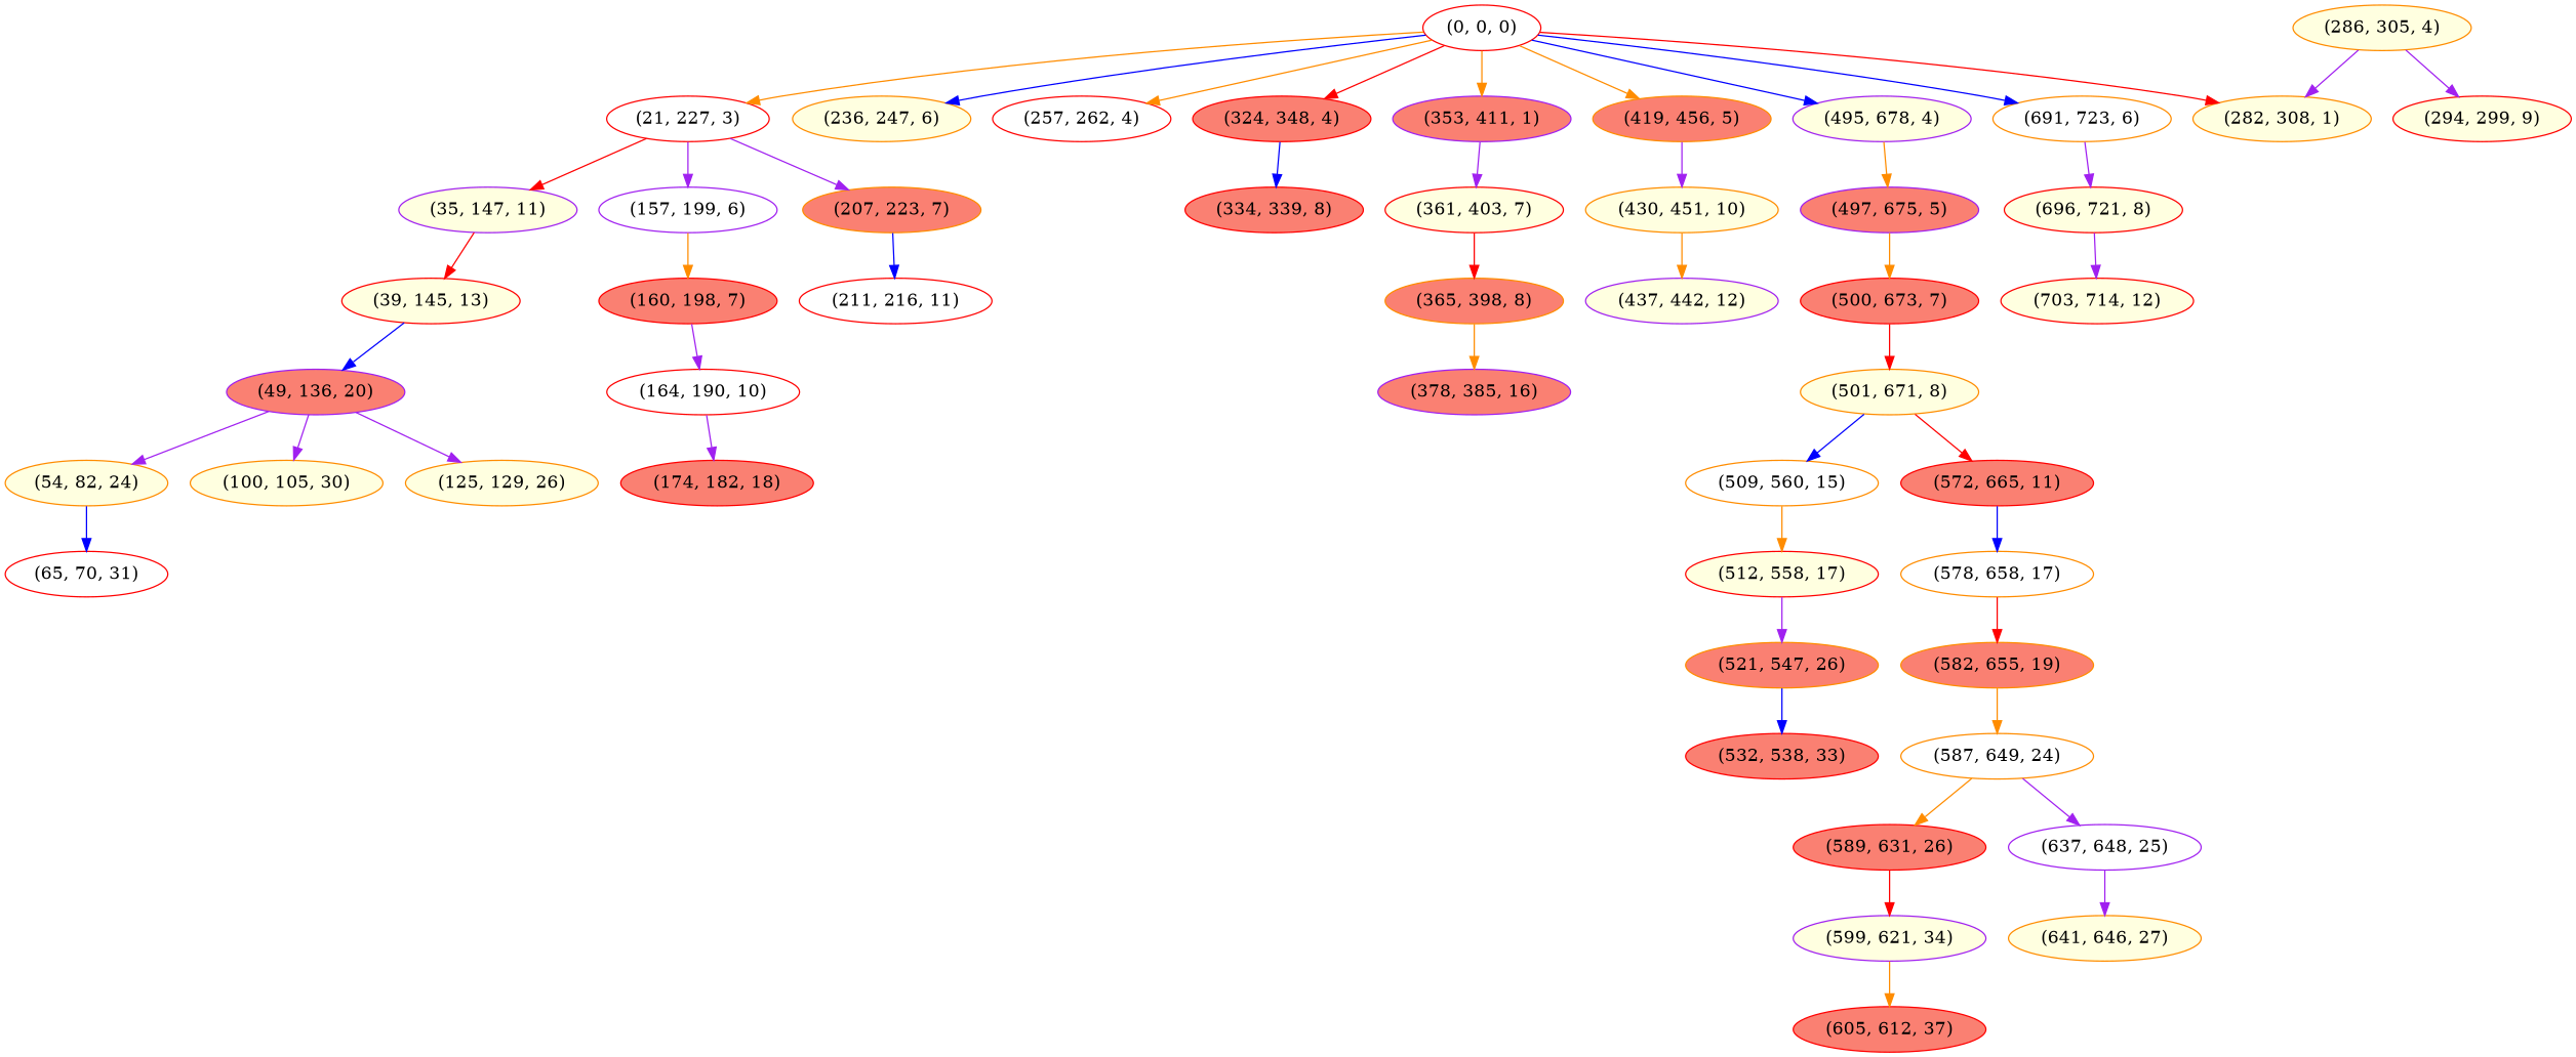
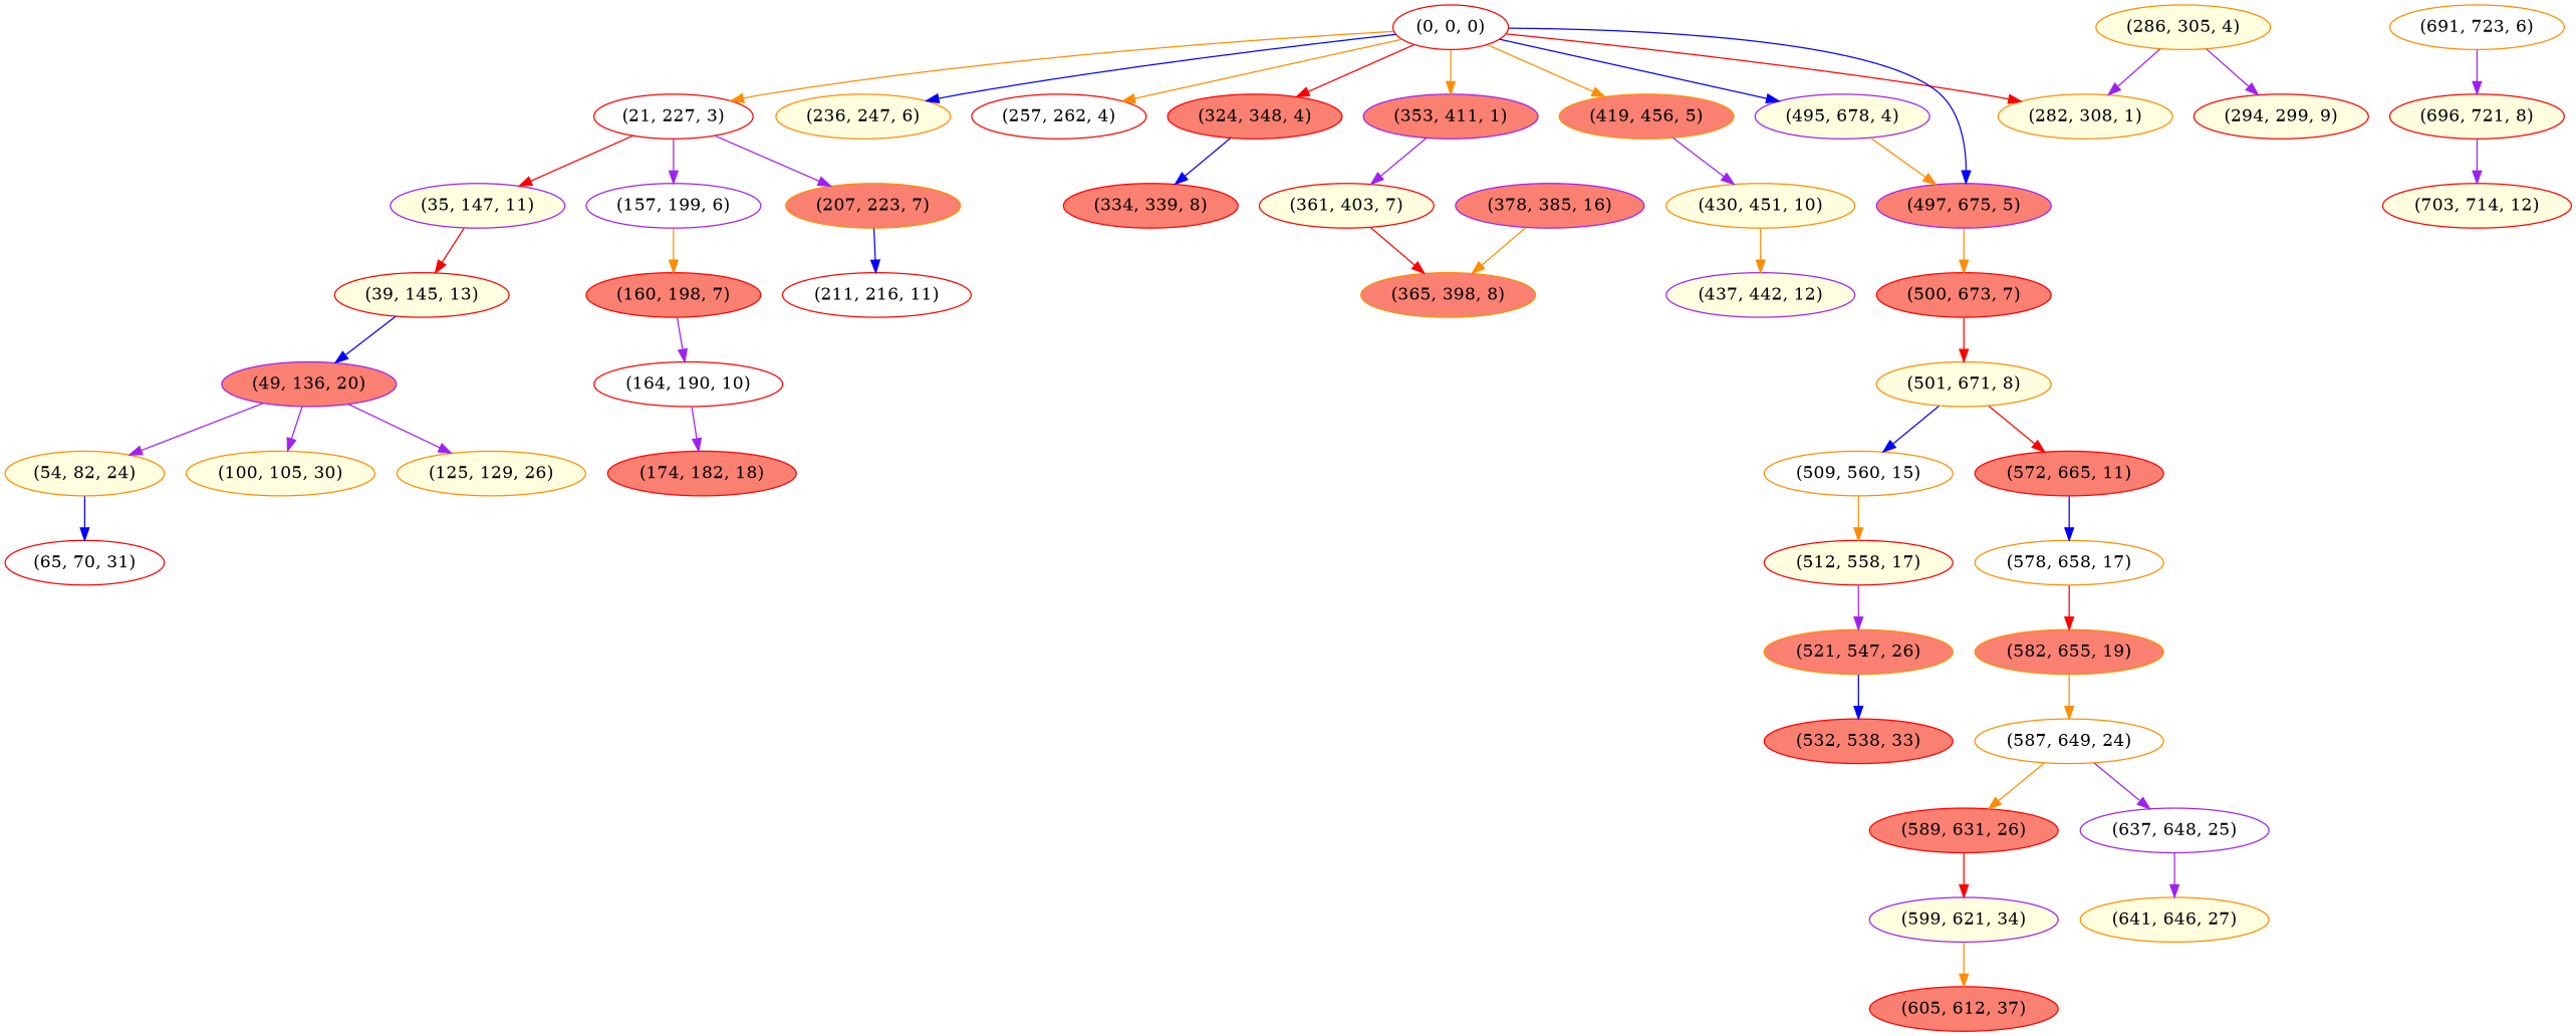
  digraph {
    node [color=red fillcolor=lightyellow style=filled]
    edge [color=purple]
    "(0, 0, 0)" [fillcolor=white]
    "(21, 227, 3)" [fillcolor=white]
    "(236, 247, 6)" [color=darkorange]
    "(257, 262, 4)" [fillcolor=white]
    "(282, 308, 1)" [color=darkorange]
    "(324, 348, 4)" [fillcolor=salmon]
    "(353, 411, 1)" [color=purple fillcolor=salmon]
    "(419, 456, 5)" [color=darkorange fillcolor=salmon]
    "(495, 678, 4)" [color=purple]
    "(691, 723, 6)" [color=darkorange fillcolor=white]
    "(35, 147, 11)" [color=purple]
    "(157, 199, 6)" [color=purple fillcolor=white]
    "(207, 223, 7)" [color=darkorange fillcolor=salmon]
    "(334, 339, 8)" [fillcolor=salmon]
    "(361, 403, 7)"
    "(430, 451, 10)" [color=darkorange]
    "(497, 675, 5)" [color=purple fillcolor=salmon]
    "(696, 721, 8)"
    "(39, 145, 13)"
    "(160, 198, 7)" [fillcolor=salmon]
    "(211, 216, 11)" [fillcolor=white]
    "(49, 136, 20)" [color=purple fillcolor=salmon]
    "(54, 82, 24)" [color=darkorange]
    "(100, 105, 30)" [color=darkorange]
    "(125, 129, 26)" [color=darkorange]
    "(65, 70, 31)" [fillcolor=white]
    "(164, 190, 10)" [fillcolor=white]
    "(174, 182, 18)" [fillcolor=salmon]
    "(286, 305, 4)" [color=darkorange]
    "(294, 299, 9)"
    "(365, 398, 8)" [color=darkorange fillcolor=salmon]
    "(378, 385, 16)" [color=purple fillcolor=salmon]
    "(437, 442, 12)" [color=purple]
    "(500, 673, 7)" [fillcolor=salmon]
    "(501, 671, 8)" [color=darkorange]
    "(509, 560, 15)" [color=darkorange fillcolor=white]
    "(572, 665, 11)" [fillcolor=salmon]
    "(512, 558, 17)"
    "(578, 658, 17)" [color=darkorange fillcolor=white]
    "(521, 547, 26)" [color=darkorange fillcolor=salmon]
    "(532, 538, 33)" [fillcolor=salmon]
    "(582, 655, 19)" [color=darkorange fillcolor=salmon]
    "(587, 649, 24)" [color=darkorange fillcolor=white]
    "(589, 631, 26)" [fillcolor=salmon]
    "(637, 648, 25)" [color=purple fillcolor=white]
    "(599, 621, 34)" [color=purple]
    "(641, 646, 27)" [color=darkorange]
    "(605, 612, 37)" [fillcolor=salmon]
    "(703, 714, 12)"
    "(0, 0, 0)" -> "(21, 227, 3)" [color=darkorange]
    "(0, 0, 0)" -> "(236, 247, 6)" [color=blue]
    "(0, 0, 0)" -> "(257, 262, 4)" [color=darkorange]
    "(0, 0, 0)" -> "(282, 308, 1)" [color=red]
    "(0, 0, 0)" -> "(324, 348, 4)" [color=red]
    "(0, 0, 0)" -> "(353, 411, 1)" [color=darkorange]
    "(0, 0, 0)" -> "(419, 456, 5)" [color=darkorange]
    "(0, 0, 0)" -> "(495, 678, 4)" [color=blue]
-   "(0, 0, 0)" -> "(691, 723, 6)" [color=blue]
+   "(0, 0, 0)" -> "(497, 675, 5)" [color=blue]
    "(21, 227, 3)" -> "(35, 147, 11)" [color=red]
    "(21, 227, 3)" -> "(157, 199, 6)"
    "(21, 227, 3)" -> "(207, 223, 7)"
    "(324, 348, 4)" -> "(334, 339, 8)" [color=blue]
    "(353, 411, 1)" -> "(361, 403, 7)"
    "(419, 456, 5)" -> "(430, 451, 10)"
    "(495, 678, 4)" -> "(497, 675, 5)" [color=darkorange]
    "(691, 723, 6)" -> "(696, 721, 8)"
    "(35, 147, 11)" -> "(39, 145, 13)" [color=red]
    "(157, 199, 6)" -> "(160, 198, 7)" [color=darkorange]
    "(207, 223, 7)" -> "(211, 216, 11)" [color=blue]
    "(361, 403, 7)" -> "(365, 398, 8)" [color=red]
    "(430, 451, 10)" -> "(437, 442, 12)" [color=darkorange]
    "(497, 675, 5)" -> "(500, 673, 7)" [color=darkorange]
    "(696, 721, 8)" -> "(703, 714, 12)"
    "(39, 145, 13)" -> "(49, 136, 20)" [color=blue]
    "(160, 198, 7)" -> "(164, 190, 10)"
    "(49, 136, 20)" -> "(54, 82, 24)"
    "(49, 136, 20)" -> "(100, 105, 30)"
    "(49, 136, 20)" -> "(125, 129, 26)"
    "(54, 82, 24)" -> "(65, 70, 31)" [color=blue]
    "(164, 190, 10)" -> "(174, 182, 18)"
    "(286, 305, 4)" -> "(282, 308, 1)"
    "(286, 305, 4)" -> "(294, 299, 9)"
-   "(365, 398, 8)" -> "(378, 385, 16)" [color=darkorange]
+   "(378, 385, 16)" -> "(365, 398, 8)" [color=darkorange]
    "(500, 673, 7)" -> "(501, 671, 8)" [color=red]
    "(501, 671, 8)" -> "(509, 560, 15)" [color=blue]
    "(501, 671, 8)" -> "(572, 665, 11)" [color=red]
    "(509, 560, 15)" -> "(512, 558, 17)" [color=darkorange]
    "(572, 665, 11)" -> "(578, 658, 17)" [color=blue]
    "(512, 558, 17)" -> "(521, 547, 26)"
    "(578, 658, 17)" -> "(582, 655, 19)" [color=red]
    "(521, 547, 26)" -> "(532, 538, 33)" [color=blue]
    "(582, 655, 19)" -> "(587, 649, 24)" [color=darkorange]
    "(587, 649, 24)" -> "(589, 631, 26)" [color=darkorange]
    "(587, 649, 24)" -> "(637, 648, 25)"
    "(589, 631, 26)" -> "(599, 621, 34)" [color=red]
    "(637, 648, 25)" -> "(641, 646, 27)"
    "(599, 621, 34)" -> "(605, 612, 37)" [color=darkorange]
  }
